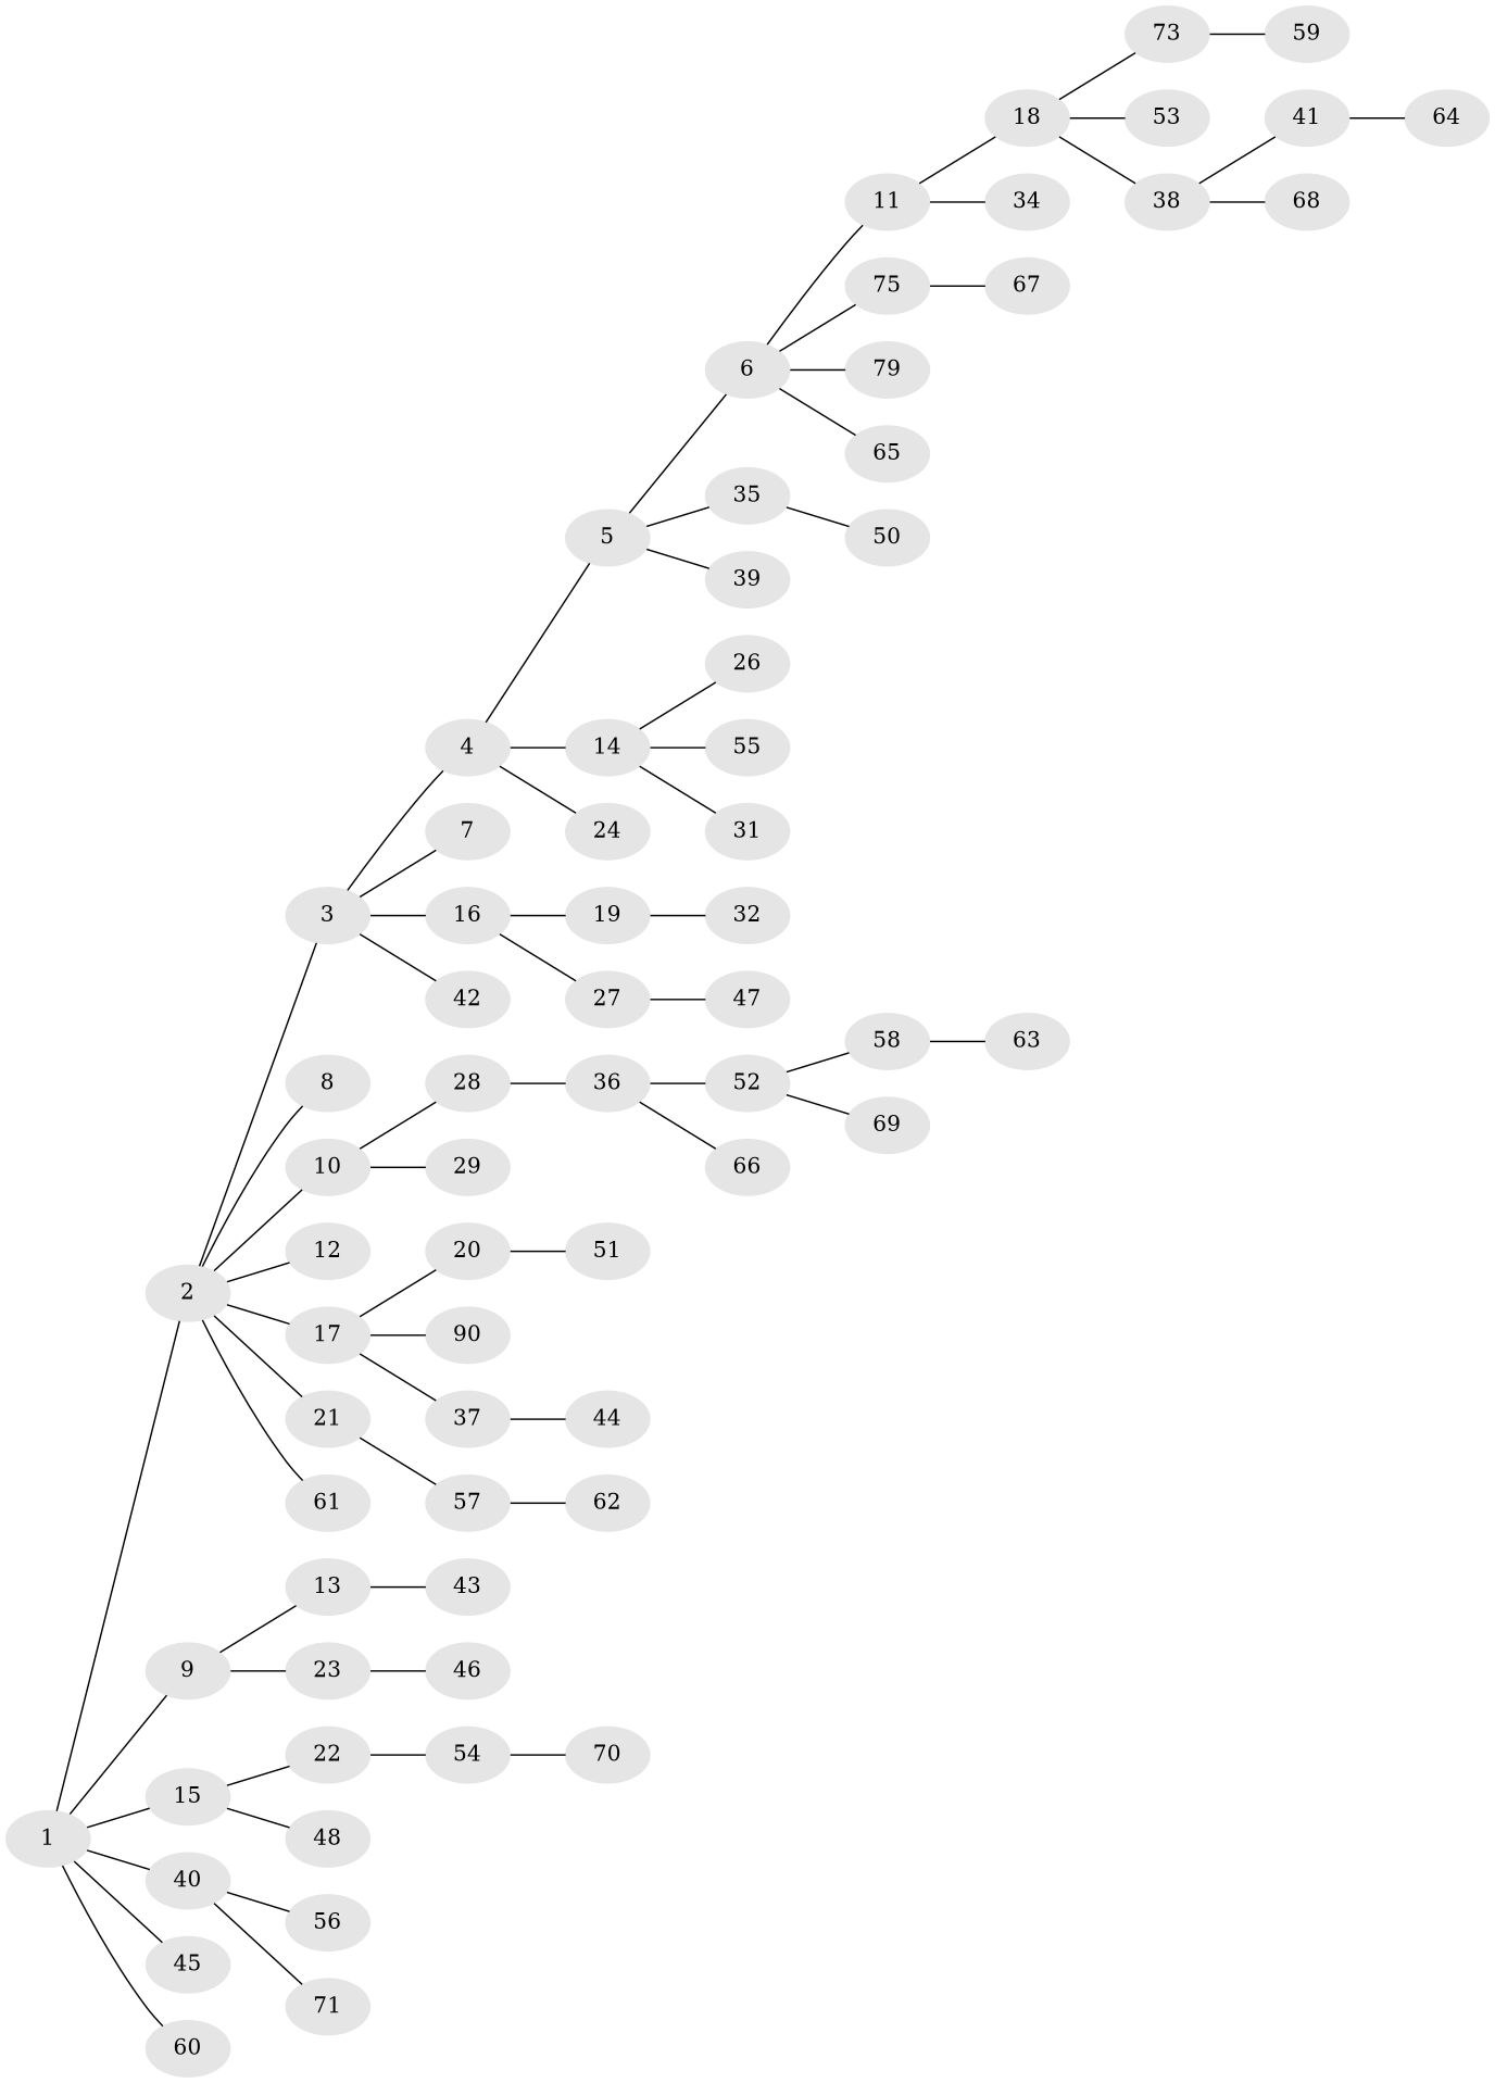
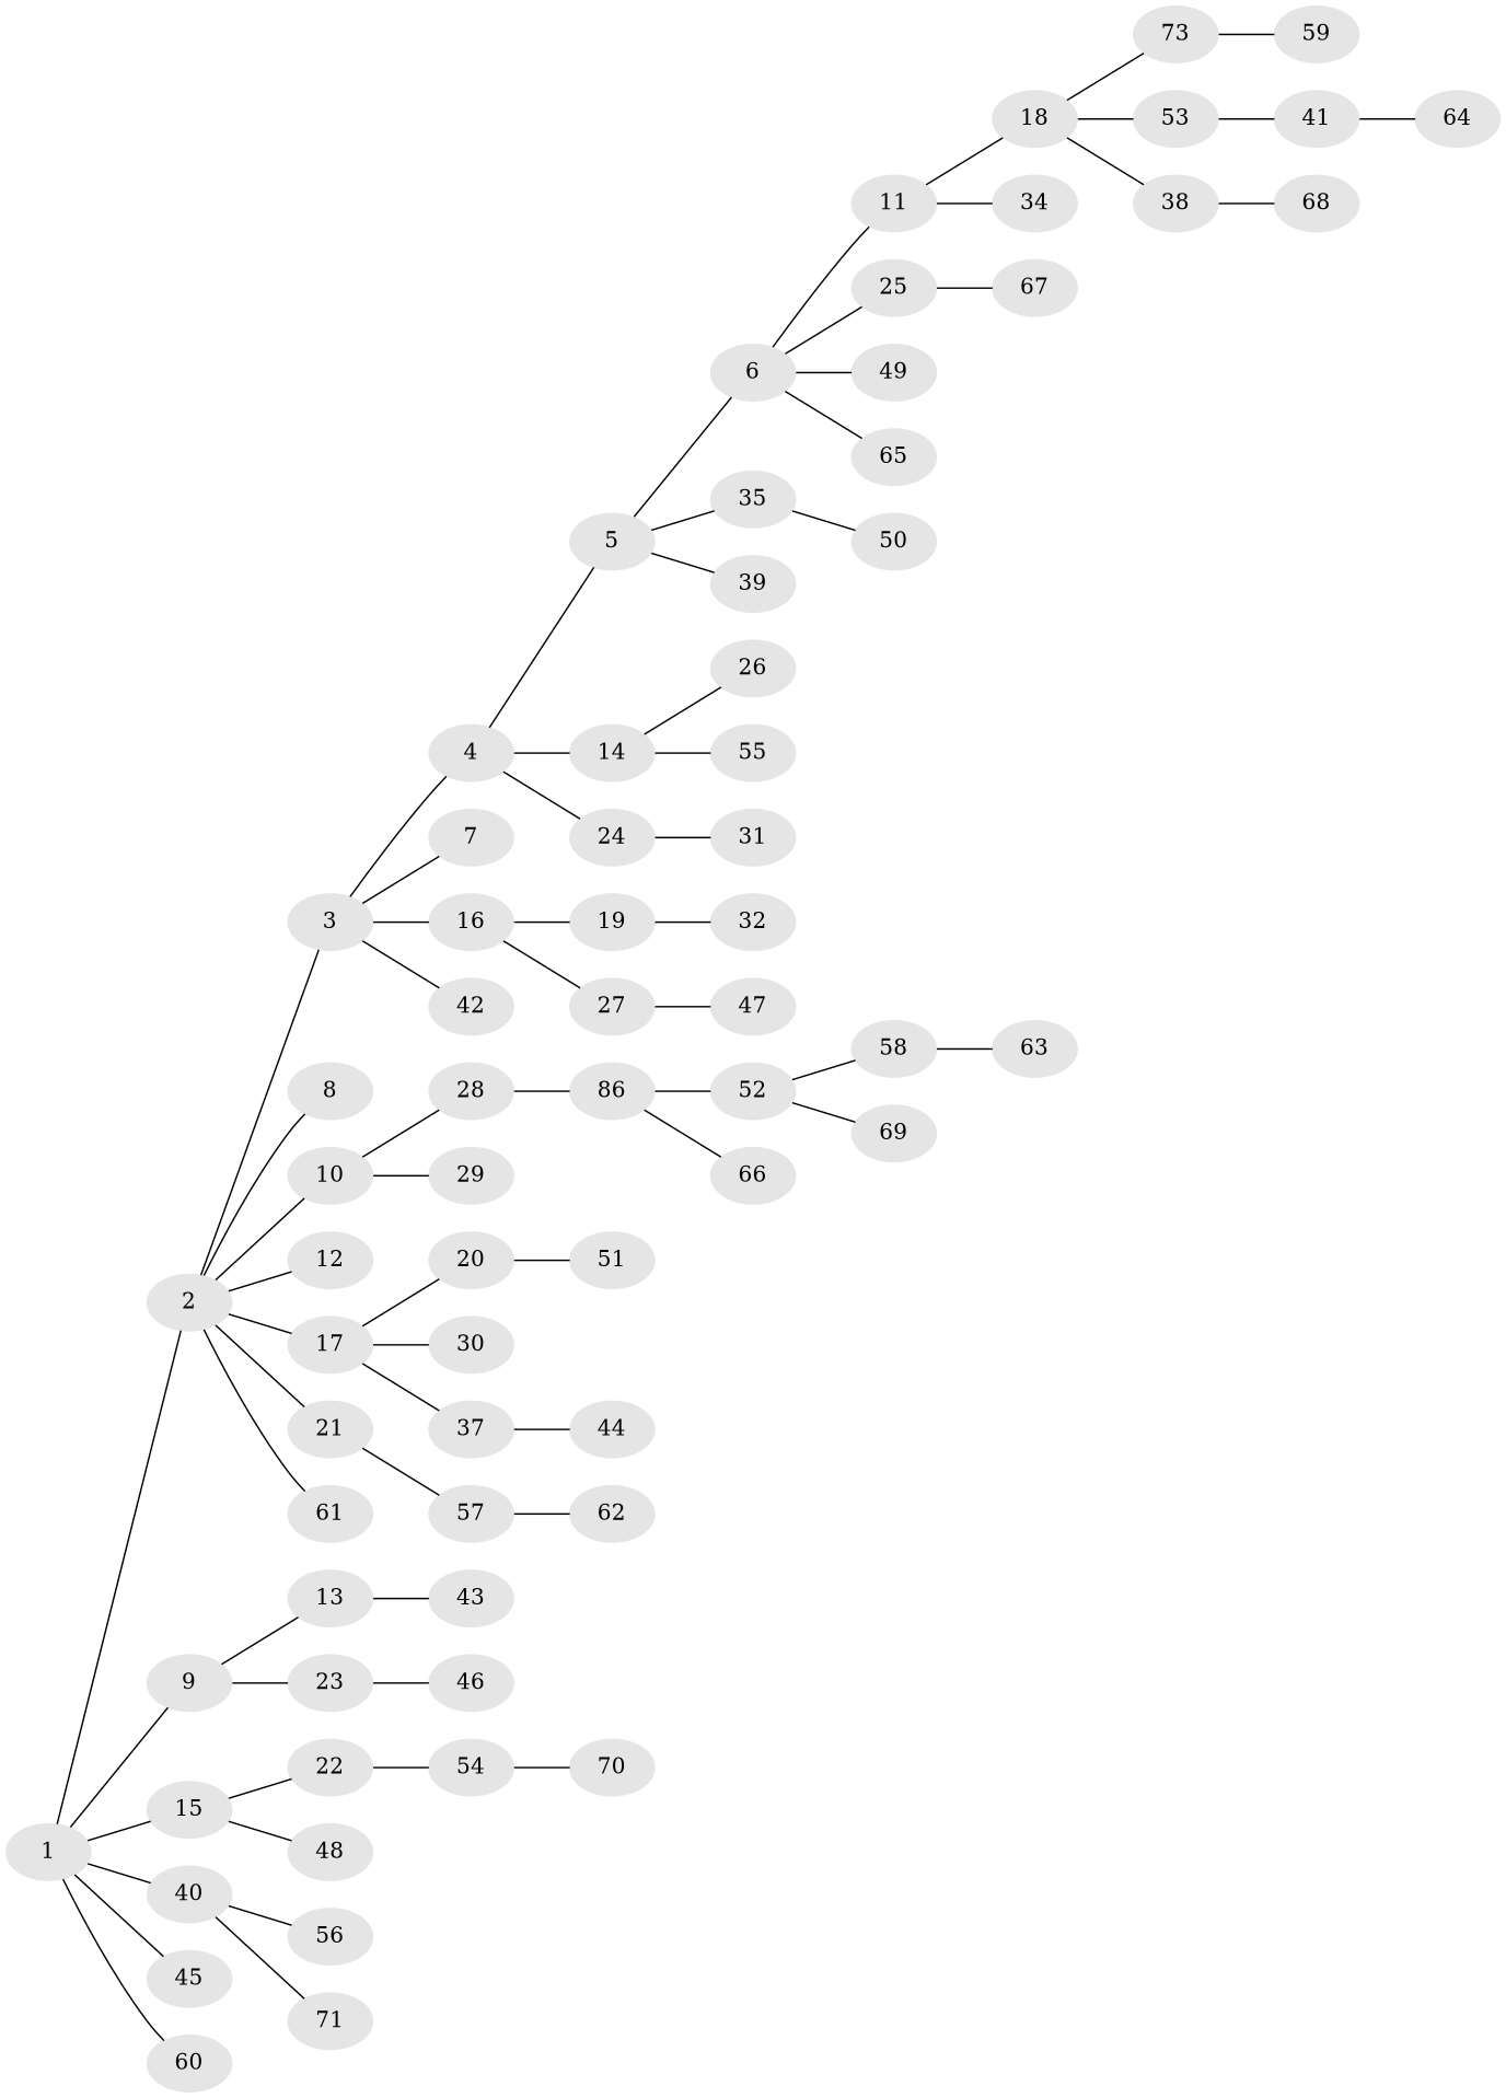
  graph {
    rankdir=LR
    node [color=gray90 style=filled]
    1
    2
    9
    15
    40
    45
    60
    3
    8
    10
    12
    17
    21
    61
    13
    23
    43
    22
    48
    56
    71
    4
    7
    16
    42
    28
    29
    20
-   30 [label=90]
+   30
    37
    57
    5
    14
    24
    19
    27
    6
    35
    39
    26
    31
    55
    11
-   25 [label=75]
-   49 [label=79]
+   25
+   49
    65
    50
    18
    34
    67
    46
-   36
+   36 [label=86]
    n53 [label=73]
    38
    53
    54
    32
    47
    51
    44
    59
    41
    68
    62
    70
    52
    66
    58
    69
    64
    63
    1 -- 2
    1 -- 9
    1 -- 15
    1 -- 40
    1 -- 45
    1 -- 60
    2 -- 3
    2 -- 8
    2 -- 10
    2 -- 12
    2 -- 17
    2 -- 21
    2 -- 61
    9 -- 13
    9 -- 23
    15 -- 22
    15 -- 48
    40 -- 56
    40 -- 71
    3 -- 4
    3 -- 7
    3 -- 16
    3 -- 42
    10 -- 28
    10 -- 29
    17 -- 20
    17 -- 30
    17 -- 37
    21 -- 57
    13 -- 43
    23 -- 46
    22 -- 54
    4 -- 5
    4 -- 14
    4 -- 24
    16 -- 19
    16 -- 27
    28 -- 36
    20 -- 51
    37 -- 44
    57 -- 62
    5 -- 6
    5 -- 35
    5 -- 39
    14 -- 26
-   14 -- 31
+   24 -- 31
    14 -- 55
    19 -- 32
    27 -- 47
    6 -- 11
    6 -- 25
    6 -- 49
    6 -- 65
    35 -- 50
    11 -- 18
    11 -- 34
    25 -- 67
    18 -- n53
    18 -- 38
    18 -- 53
    36 -- 52
    36 -- 66
    n53 -- 59
-   38 -- 41
+   53 -- 41
    38 -- 68
    54 -- 70
    41 -- 64
    52 -- 58
    52 -- 69
    58 -- 63
  }
